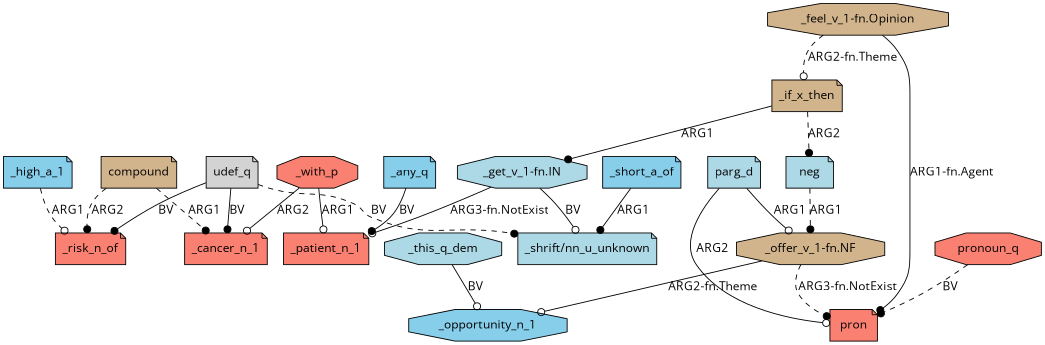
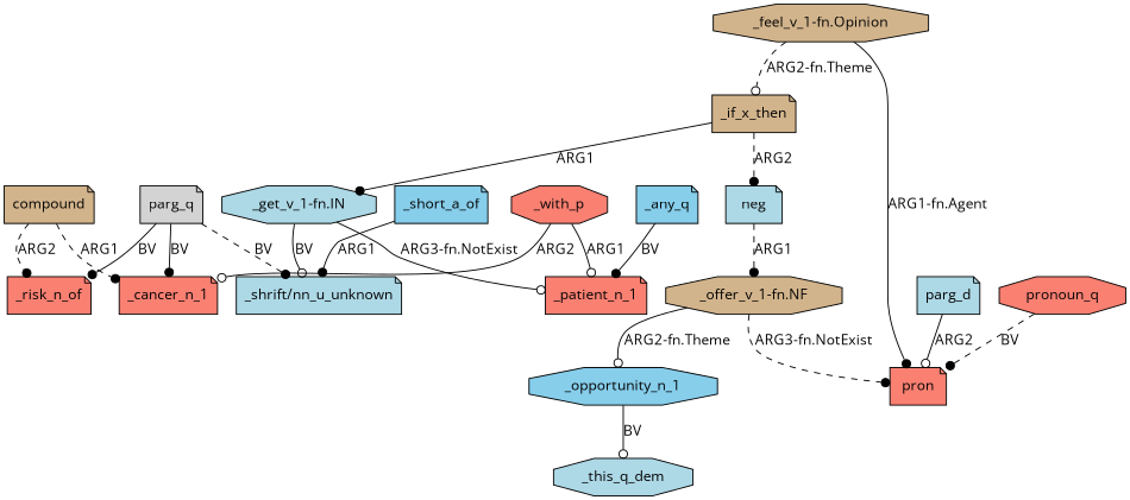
  digraph {
    fontname="Open Sans"
    node [fillcolor=salmon fontname="Open Sans" shape=note style=filled]
    edge [arrowhead=dot fontname="Open Sans" style=solid]
-   udef_q [fillcolor=lightgrey]
+   udef_q [fillcolor=lightgrey label=parg_q]
    _risk_n_of
    _cancer_n_1
    "_shrift/nn_u_unknown" [fillcolor=lightblue]
-   _high_a_1 [fillcolor=skyblue]
    "_get_v_1-fn.IN" [fillcolor=lightblue shape=octagon]
    _patient_n_1
    _short_a_of [fillcolor=skyblue]
    _this_q_dem [fillcolor=lightblue shape=octagon]
    _opportunity_n_1 [fillcolor=skyblue shape=octagon]
    compound [fillcolor=tan]
    parg_d [fillcolor=lightblue]
    pron
    "_offer_v_1-fn.NF" [fillcolor=tan shape=octagon]
    _if_x_then [fillcolor=tan]
    neg [fillcolor=lightblue]
    pronoun_q [shape=octagon]
    _with_p [shape=octagon]
    _any_q [fillcolor=skyblue]
    "_feel_v_1-fn.Opinion" [fillcolor=tan shape=octagon]
    udef_q -> _risk_n_of [label=BV]
    udef_q -> _cancer_n_1 [label=BV]
    udef_q -> "_shrift/nn_u_unknown" [label=BV style=dashed]
-   _high_a_1 -> _risk_n_of [arrowhead=odot label=ARG1 style=dashed]
    "_get_v_1-fn.IN" -> "_shrift/nn_u_unknown" [arrowhead=odot label=BV]
    "_get_v_1-fn.IN" -> _patient_n_1 [arrowhead=odot label="ARG3-fn.NotExist"]
    _short_a_of -> "_shrift/nn_u_unknown" [label=ARG1]
-   _this_q_dem -> _opportunity_n_1 [arrowhead=odot label=BV]
+   _opportunity_n_1 -> _this_q_dem [arrowhead=odot label=BV]
    compound -> _risk_n_of [label=ARG2 style=dashed]
    compound -> _cancer_n_1 [label=ARG1 style=dashed]
    parg_d -> pron [arrowhead=odot label=ARG2]
-   parg_d -> "_offer_v_1-fn.NF" [arrowhead=odot label=ARG1]
    "_offer_v_1-fn.NF" -> _opportunity_n_1 [arrowhead=odot label="ARG2-fn.Theme"]
    "_offer_v_1-fn.NF" -> pron [label="ARG3-fn.NotExist" style=dashed]
    _if_x_then -> "_get_v_1-fn.IN" [label=ARG1]
    _if_x_then -> neg [label=ARG2 style=dashed]
    neg -> "_offer_v_1-fn.NF" [label=ARG1 style=dashed]
    pronoun_q -> pron [label=BV style=dashed]
    _with_p -> _cancer_n_1 [arrowhead=odot label=ARG2]
    _with_p -> _patient_n_1 [arrowhead=odot label=ARG1]
    _any_q -> _patient_n_1 [label=BV]
    "_feel_v_1-fn.Opinion" -> pron [label="ARG1-fn.Agent"]
    "_feel_v_1-fn.Opinion" -> _if_x_then [arrowhead=odot label="ARG2-fn.Theme" style=dashed]
  }
